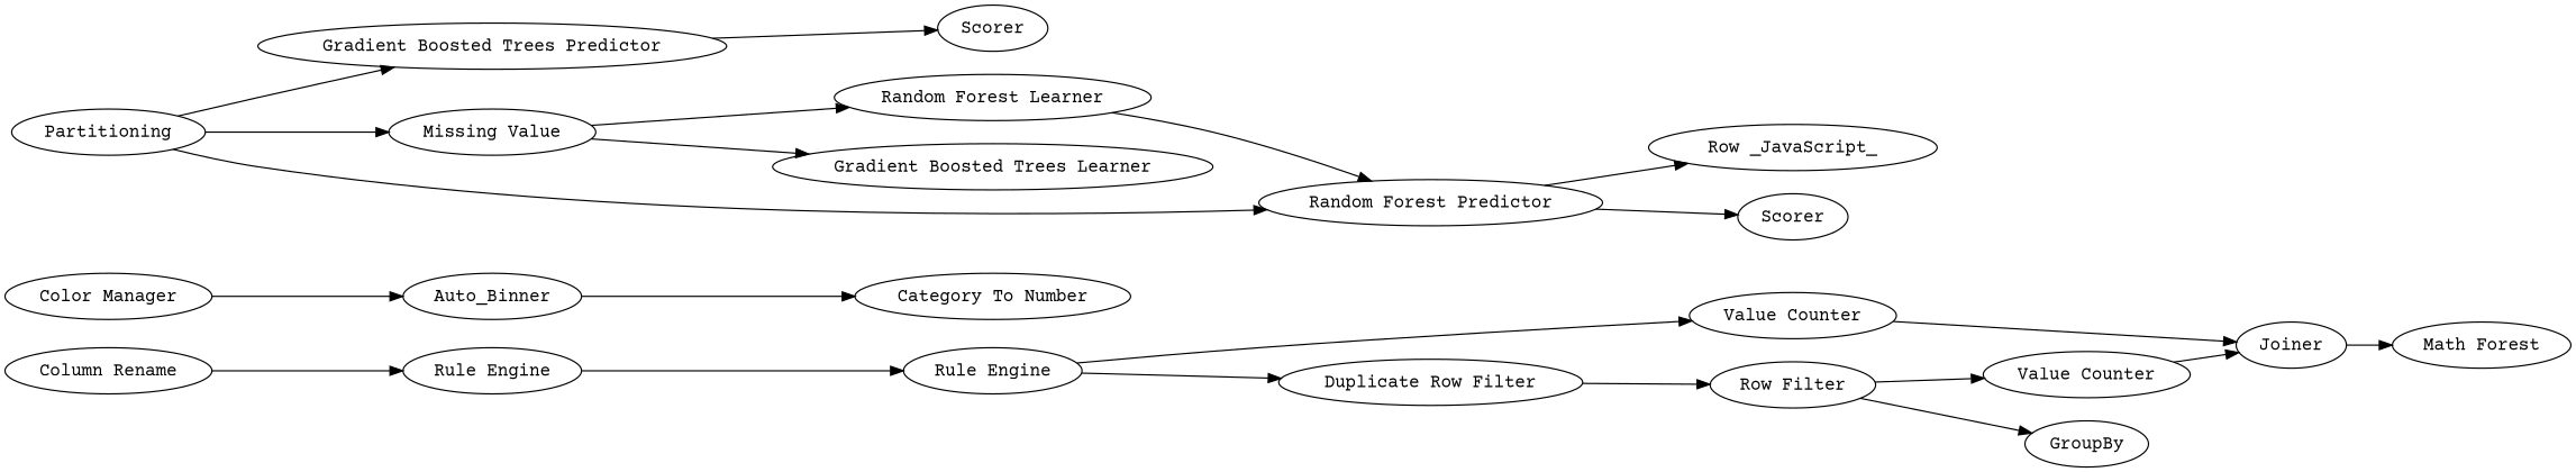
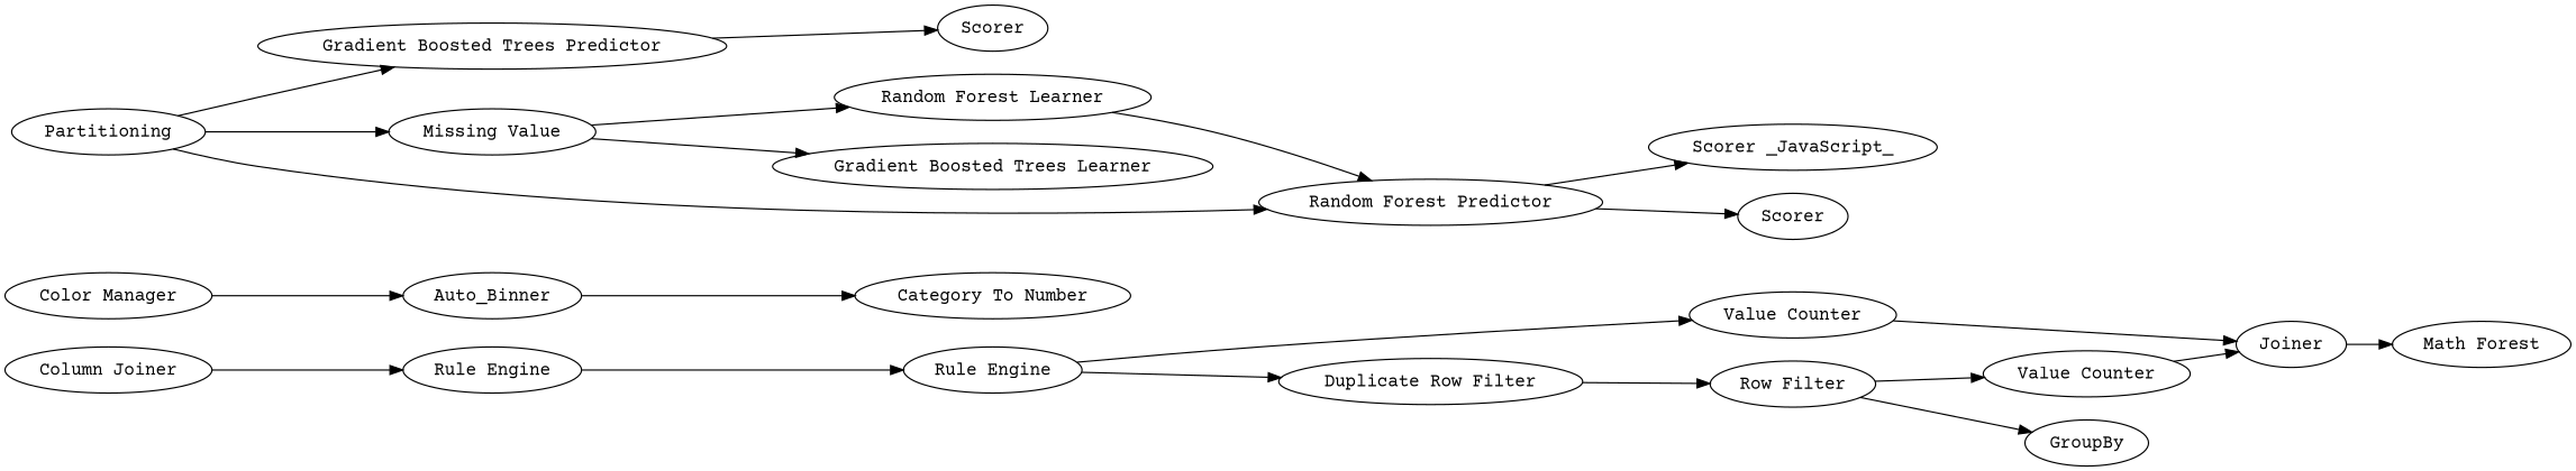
  digraph {
    fontname="Courier Prime"
    rankdir=LR
    node [fontname="Courier Prime"]
    edge [fontname="Courier Prime"]
    n1 [label="Value Counter"]
    n2 [label=Joiner]
    n3 [label="Math Forest"]
-   n4 [label="Column Rename"]
+   n4 [label="Column Joiner"]
    n5 [label="Rule Engine"]
    n6 [label="Rule Engine"]
    n7 [label="Value Counter"]
    n8 [label="Duplicate Row Filter"]
    n9 [label="Row Filter"]
    n10 [label=GroupBy]
    n11 [label="Color Manager"]
    n12 [label=Auto_Binner]
    n13 [label="Gradient Boosted Trees Predictor"]
    n14 [label=Scorer]
    n15 [label="Missing Value"]
    n16 [label="Random Forest Learner"]
    n17 [label="Gradient Boosted Trees Learner"]
    n18 [label="Random Forest Predictor"]
-   n19 [label="Row _JavaScript_"]
+   n19 [label="Scorer _JavaScript_"]
    n20 [label=Scorer]
    n21 [label="Category To Number"]
    n22 [label=Partitioning]
    n1 -> n2
    n2 -> n3
    n4 -> n5
    n5 -> n6
    n6 -> n7
    n6 -> n8
    n7 -> n2
    n8 -> n9
    n9 -> n1
    n9 -> n10
    n11 -> n12
    n12 -> n21
    n13 -> n14
    n15 -> n16
    n15 -> n17
    n16 -> n18
    n18 -> n19
    n18 -> n20
    n22 -> n13
    n22 -> n15
    n22 -> n18
  }
